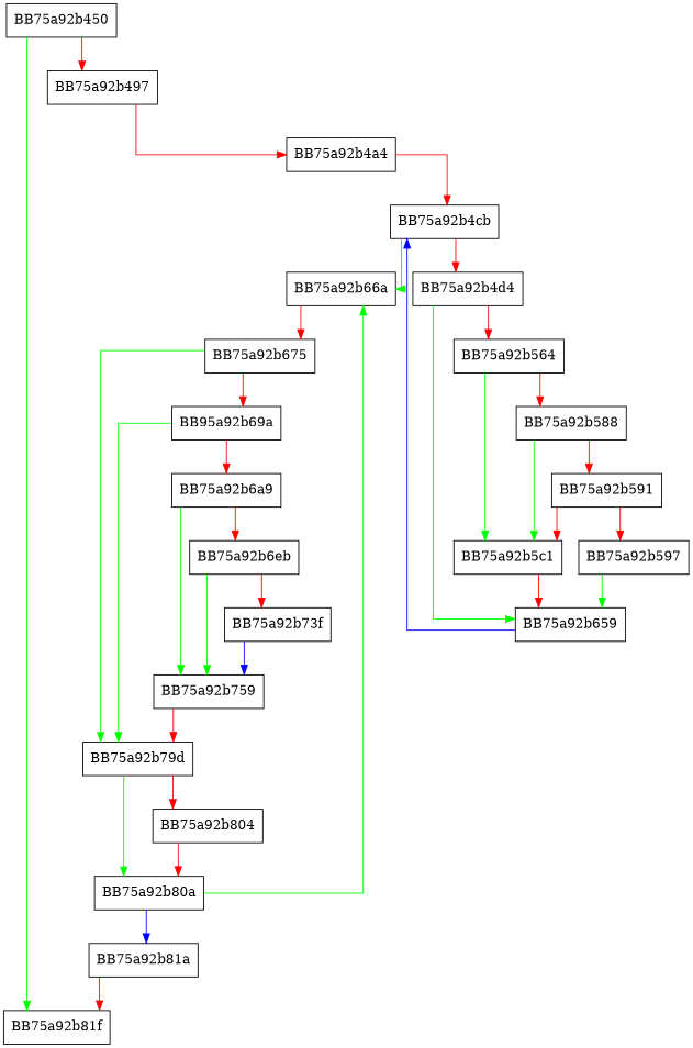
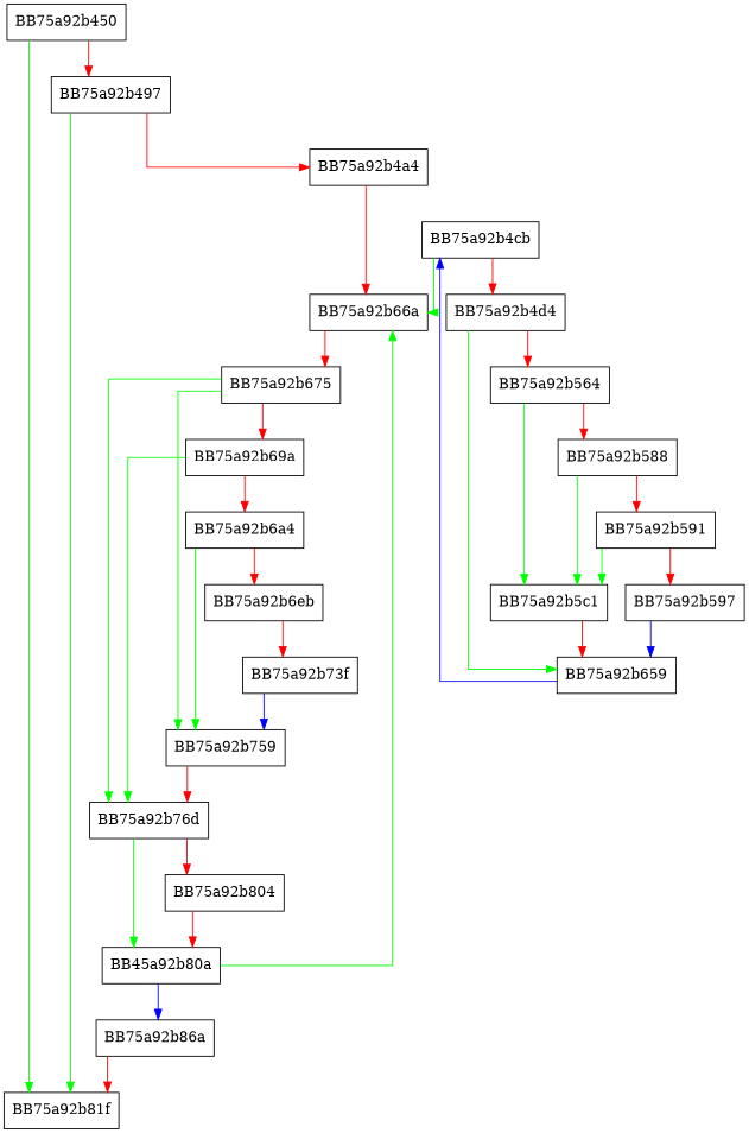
  digraph {
    splines=ortho
    node [shape=box]
    edge [color=red]
    BB75a92b450
    BB75a92b81f
    BB75a92b497
    BB75a92b4a4
-   BB75a92b86a [label=BB75a92b81a]
+   BB75a92b86a
    BB75a92b4cb
    BB75a92b66a
    BB75a92b4d4
    BB75a92b675
    BB75a92b659
    BB75a92b564
-   BB75a92b80a
-   BB75a92b79d
-   BB75a92b69a [label=BB95a92b69a]
+   BB75a92b80a [label=BB45a92b80a]
+   BB75a92b79d [label=BB75a92b76d]
+   BB75a92b69a
    BB75a92b5c1
    BB75a92b588
    BB75a92b591
    BB75a92b597
    BB75a92b804
-   BB75a92b6a4 [label=BB75a92b6a9]
+   BB75a92b6a4
    BB75a92b759
    BB75a92b6eb
    BB75a92b73f
    BB75a92b450 -> BB75a92b81f [color=green]
    BB75a92b450 -> BB75a92b497
+   BB75a92b497 -> BB75a92b81f [color=green]
    BB75a92b497 -> BB75a92b4a4
-   BB75a92b4a4 -> BB75a92b4cb
+   BB75a92b4a4 -> BB75a92b66a
    BB75a92b86a -> BB75a92b81f
    BB75a92b4cb -> BB75a92b66a [color=green]
    BB75a92b4cb -> BB75a92b4d4
    BB75a92b66a -> BB75a92b675
    BB75a92b4d4 -> BB75a92b659 [color=green]
    BB75a92b4d4 -> BB75a92b564
    BB75a92b675 -> BB75a92b79d [color=green]
    BB75a92b675 -> BB75a92b69a
    BB75a92b659 -> BB75a92b4cb [color=blue]
    BB75a92b564 -> BB75a92b5c1 [color=green]
    BB75a92b564 -> BB75a92b588
    BB75a92b80a -> BB75a92b86a [color=blue]
    BB75a92b80a -> BB75a92b66a [color=green]
    BB75a92b79d -> BB75a92b80a [color=green]
    BB75a92b79d -> BB75a92b804
    BB75a92b69a -> BB75a92b79d [color=green]
    BB75a92b69a -> BB75a92b6a4
    BB75a92b5c1 -> BB75a92b659
    BB75a92b588 -> BB75a92b5c1 [color=green]
    BB75a92b588 -> BB75a92b591
-   BB75a92b591 -> BB75a92b5c1
+   BB75a92b591 -> BB75a92b5c1 [color=green]
    BB75a92b591 -> BB75a92b597
-   BB75a92b597 -> BB75a92b659 [color=green]
+   BB75a92b597 -> BB75a92b659 [color=blue]
    BB75a92b804 -> BB75a92b80a
    BB75a92b6a4 -> BB75a92b759 [color=green]
    BB75a92b6a4 -> BB75a92b6eb
    BB75a92b759 -> BB75a92b79d
-   BB75a92b6eb -> BB75a92b759 [color=green]
+   BB75a92b675 -> BB75a92b759 [color=green]
    BB75a92b6eb -> BB75a92b73f
    BB75a92b73f -> BB75a92b759 [color=blue]
  }
